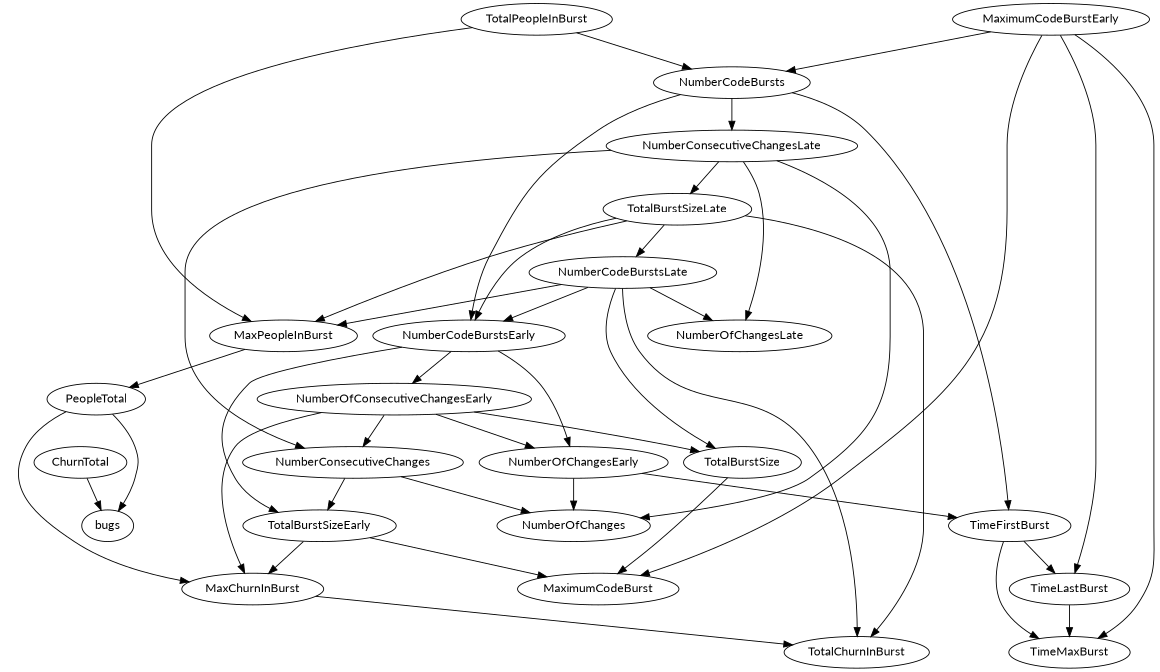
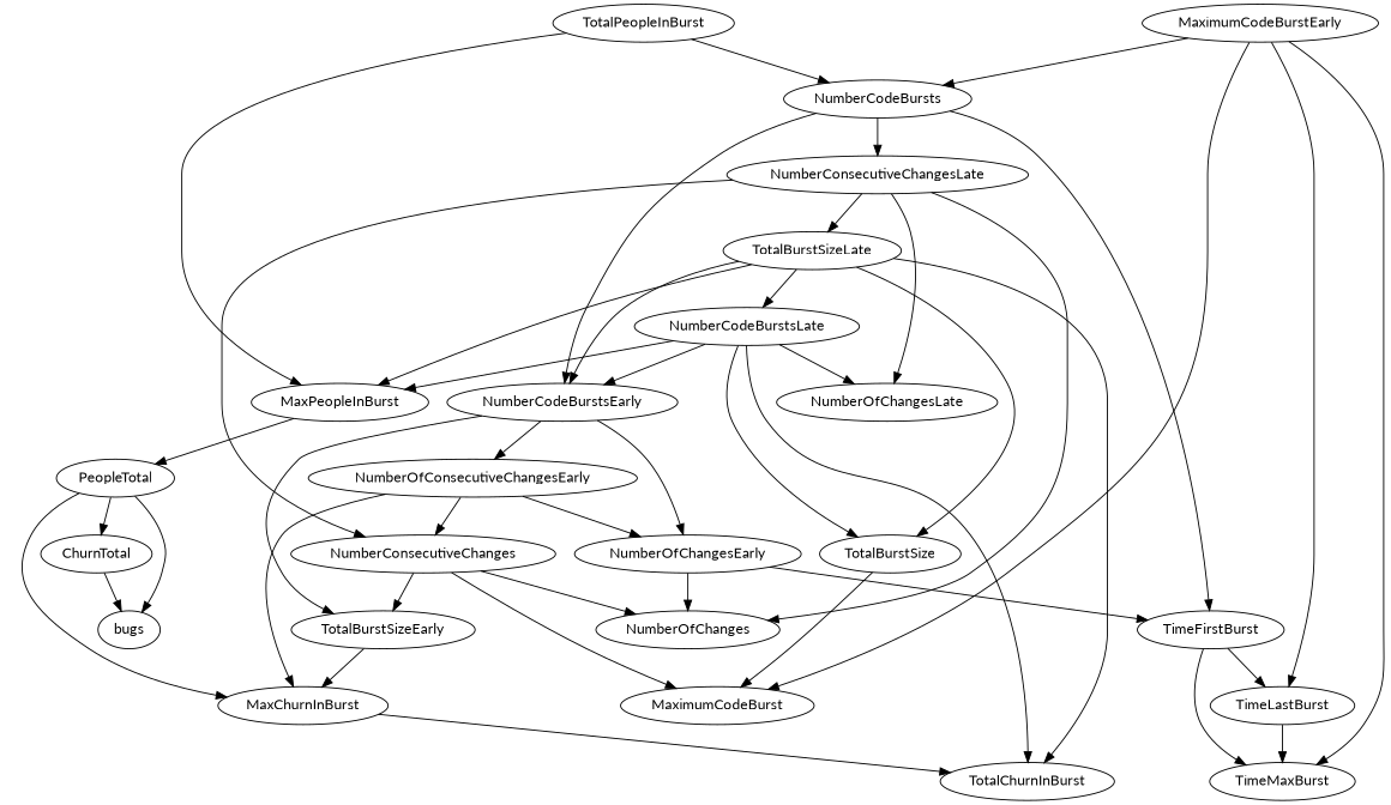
  digraph {
    fontname=Lato
    node [fontname=Lato]
    edge [fontname=Lato]
    TotalPeopleInBurst
    MaxPeopleInBurst
    NumberCodeBursts
    PeopleTotal
    NumberCodeBurstsEarly
    TimeFirstBurst
    NumberConsecutiveChangesLate
    MaxChurnInBurst
    ChurnTotal
    bugs
    TotalBurstSizeLate
    NumberCodeBurstsLate
    TotalChurnInBurst
    TotalBurstSize
    NumberOfChangesLate
    NumberOfChangesEarly
    NumberOfConsecutiveChangesEarly
    TotalBurstSizeEarly
    MaximumCodeBurst
    NumberOfChanges
    TimeMaxBurst
    TimeLastBurst
    MaximumCodeBurstEarly
    NumberConsecutiveChanges
    TotalPeopleInBurst -> MaxPeopleInBurst
    TotalPeopleInBurst -> NumberCodeBursts
    MaxPeopleInBurst -> PeopleTotal
    NumberCodeBursts -> NumberCodeBurstsEarly
    NumberCodeBursts -> TimeFirstBurst
    NumberCodeBursts -> NumberConsecutiveChangesLate
    PeopleTotal -> MaxChurnInBurst
+   PeopleTotal -> ChurnTotal
    PeopleTotal -> bugs
    NumberCodeBurstsEarly -> NumberOfChangesEarly
    NumberCodeBurstsEarly -> NumberOfConsecutiveChangesEarly
    NumberCodeBurstsEarly -> TotalBurstSizeEarly
    TimeFirstBurst -> TimeMaxBurst
    TimeFirstBurst -> TimeLastBurst
    NumberConsecutiveChangesLate -> TotalBurstSizeLate
    NumberConsecutiveChangesLate -> NumberOfChangesLate
    NumberConsecutiveChangesLate -> NumberOfChanges
    NumberConsecutiveChangesLate -> NumberConsecutiveChanges
    MaxChurnInBurst -> TotalChurnInBurst
    ChurnTotal -> bugs
    TotalBurstSizeLate -> MaxPeopleInBurst
    TotalBurstSizeLate -> NumberCodeBurstsEarly
    TotalBurstSizeLate -> NumberCodeBurstsLate
    TotalBurstSizeLate -> TotalChurnInBurst
-   NumberOfConsecutiveChangesEarly -> TotalBurstSize
+   TotalBurstSizeLate -> TotalBurstSize
    NumberCodeBurstsLate -> MaxPeopleInBurst
    NumberCodeBurstsLate -> NumberCodeBurstsEarly
    NumberCodeBurstsLate -> TotalChurnInBurst
    NumberCodeBurstsLate -> TotalBurstSize
    NumberCodeBurstsLate -> NumberOfChangesLate
    TotalBurstSize -> MaximumCodeBurst
    NumberOfChangesEarly -> TimeFirstBurst
    NumberOfChangesEarly -> NumberOfChanges
    NumberOfConsecutiveChangesEarly -> MaxChurnInBurst
    NumberOfConsecutiveChangesEarly -> NumberOfChangesEarly
    NumberOfConsecutiveChangesEarly -> NumberConsecutiveChanges
    TotalBurstSizeEarly -> MaxChurnInBurst
-   TotalBurstSizeEarly -> MaximumCodeBurst
+   NumberConsecutiveChanges -> MaximumCodeBurst
    TimeLastBurst -> TimeMaxBurst
    MaximumCodeBurstEarly -> NumberCodeBursts
    MaximumCodeBurstEarly -> MaximumCodeBurst
    MaximumCodeBurstEarly -> TimeMaxBurst
    MaximumCodeBurstEarly -> TimeLastBurst
    NumberConsecutiveChanges -> TotalBurstSizeEarly
    NumberConsecutiveChanges -> NumberOfChanges
  }
